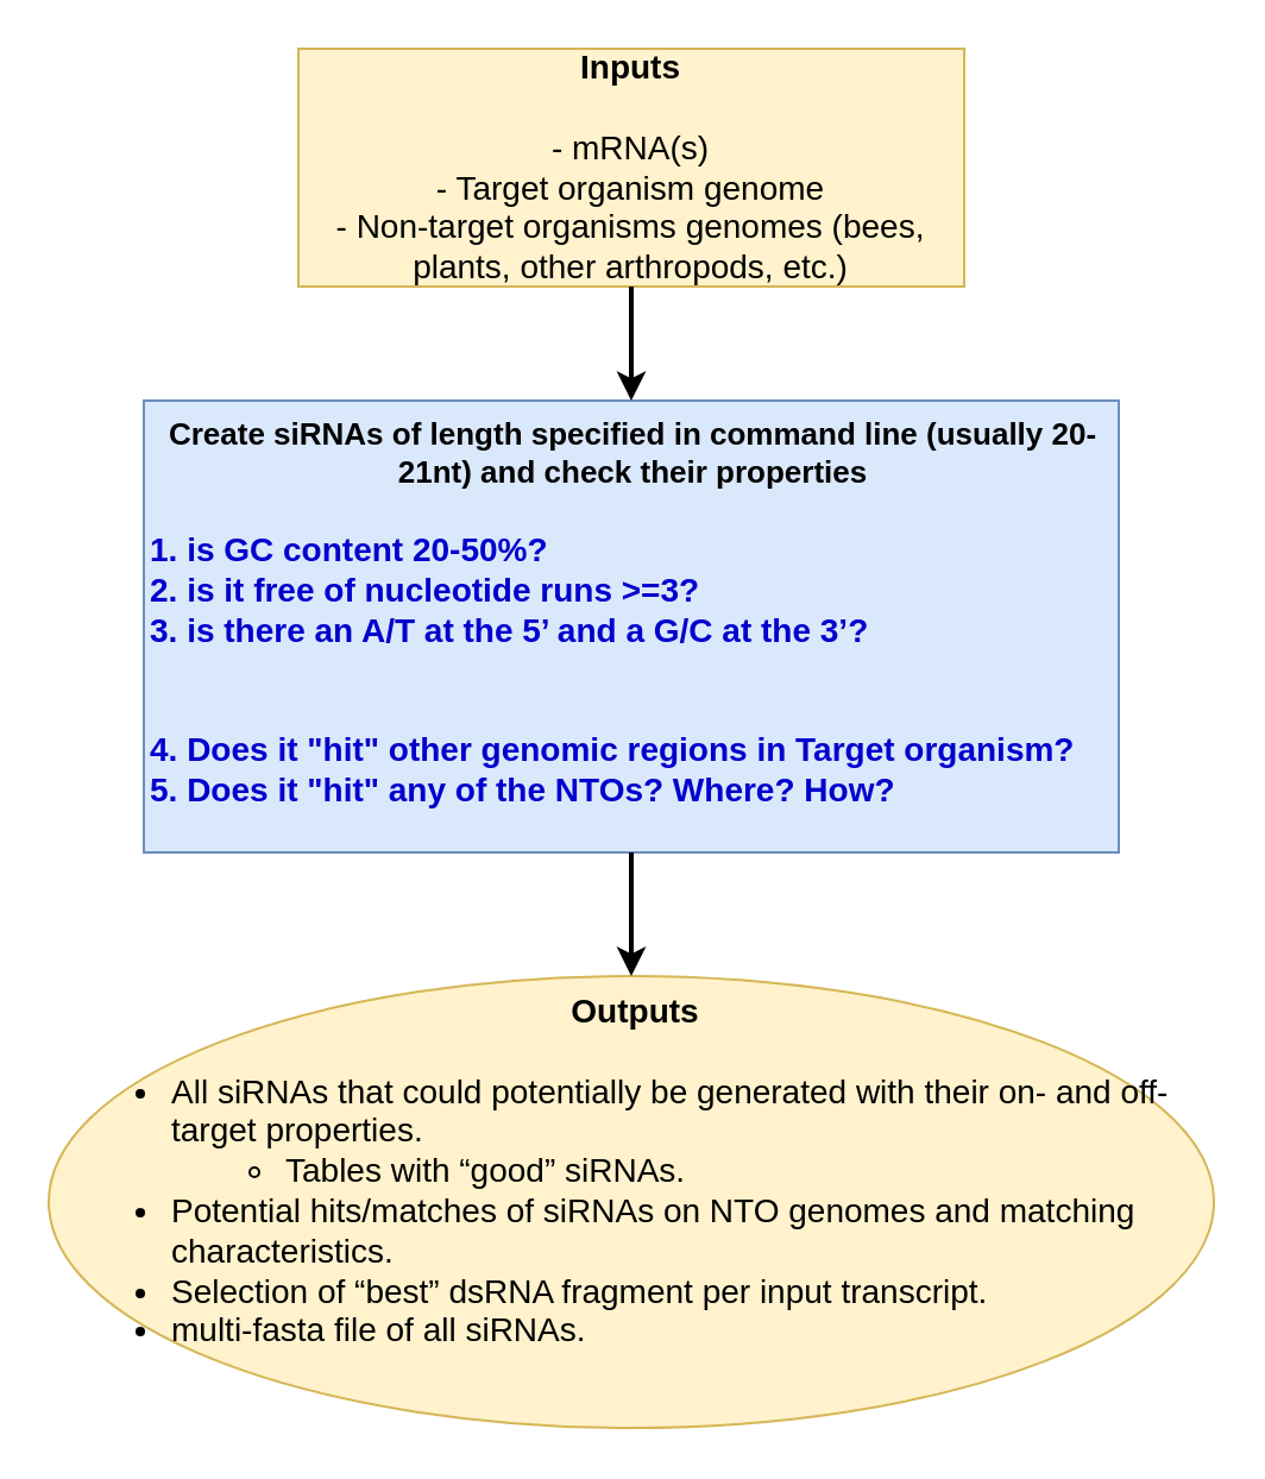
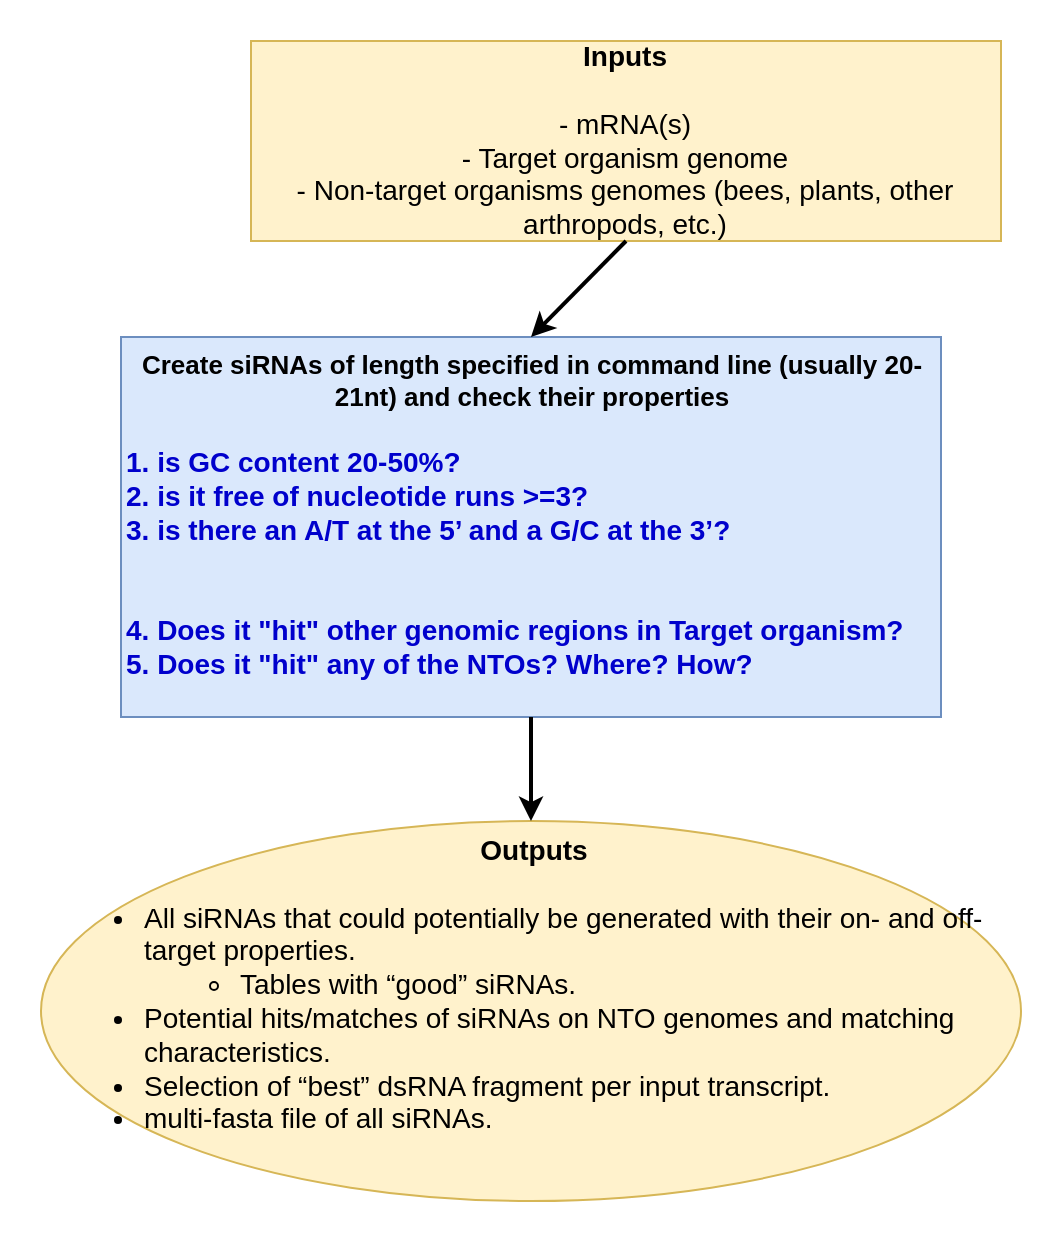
  <mxCell id="0" />
  <mxCell id="1" parent="0" />
- <mxCell id="2" value="&lt;b style=&quot;font-size: 14px;&quot;&gt;Inputs&lt;br style=&quot;font-size: 14px;&quot;&gt;&lt;/b&gt;&lt;br style=&quot;border-color: var(--border-color); font-size: 14px;&quot;&gt;- mRNA(s)&lt;br style=&quot;font-size: 14px;&quot;&gt;- Target organism genome&lt;br style=&quot;font-size: 14px;&quot;&gt;- Non-target organisms genomes (bees, plants, other arthropods, etc.)" style="whiteSpace=wrap;html=1;rounded=0;glass=0;fillColor=#fff2cc;strokeColor=#d6b656;fontSize=14;" parent="1" vertex="1"><mxGeometry x="125" width="280" height="100" as="geometry" y="20" /></mxCell>
+ <mxCell id="2" value="&lt;b style=&quot;font-size: 14px;&quot;&gt;Inputs&lt;br style=&quot;font-size: 14px;&quot;&gt;&lt;/b&gt;&lt;br style=&quot;border-color: var(--border-color); font-size: 14px;&quot;&gt;- mRNA(s)&lt;br style=&quot;font-size: 14px;&quot;&gt;- Target organism genome&lt;br style=&quot;font-size: 14px;&quot;&gt;- Non-target organisms genomes (bees, plants, other arthropods, etc.)" style="whiteSpace=wrap;html=1;rounded=0;glass=0;fillColor=#fff2cc;strokeColor=#d6b656;fontSize=14;" parent="1" vertex="1"><mxGeometry x="125" y="20" width="375" height="100" as="geometry" /></mxCell>
  <mxCell id="3" value="&lt;b style=&quot;font-size: 13px;&quot;&gt;Create siRNAs of length specified in command line (usually 20-21nt) and check their properties&lt;br style=&quot;font-size: 13px;&quot;&gt;&lt;/b&gt;&lt;b style=&quot;background-color: initial; font-size: 14px;&quot;&gt;&lt;br style=&quot;font-size: 13px;&quot;&gt;&lt;div style=&quot;&quot;&gt;&lt;div style=&quot;text-align: left;&quot;&gt;&lt;font color=&quot;#0000cc&quot;&gt;1. is GC content 20-50%?&lt;/font&gt;&lt;/div&gt;&lt;div style=&quot;text-align: left;&quot;&gt;&lt;font color=&quot;#0000cc&quot;&gt;2. is it free of nucleotide runs &amp;gt;=3?&lt;/font&gt;&lt;/div&gt;&lt;div style=&quot;text-align: left;&quot;&gt;&lt;font color=&quot;#0000cc&quot;&gt;3. is there an A/T at the 5’ and a G/C at the 3’?&lt;/font&gt;&lt;/div&gt;&lt;div style=&quot;text-align: left;&quot;&gt;&lt;font color=&quot;#0000cc&quot;&gt;&lt;br style=&quot;&quot;&gt;&lt;/font&gt;&lt;/div&gt;&lt;div style=&quot;text-align: left;&quot;&gt;&lt;font color=&quot;#0000cc&quot;&gt;&lt;br style=&quot;&quot;&gt;&lt;/font&gt;&lt;/div&gt;&lt;div style=&quot;text-align: left;&quot;&gt;&lt;font color=&quot;#0000cc&quot;&gt;4. Does it &quot;hit&quot; other genomic regions in Target organism?&lt;/font&gt;&lt;/div&gt;&lt;div style=&quot;text-align: left;&quot;&gt;&lt;font color=&quot;#0000cc&quot;&gt;5. Does it &quot;hit&quot; any of the NTOs? Where? How?&lt;/font&gt;&lt;/div&gt;&lt;div style=&quot;text-align: left;&quot;&gt;&lt;br style=&quot;&quot;&gt;&lt;/div&gt;&lt;div style=&quot;font-size: 13px;&quot;&gt;&lt;br style=&quot;font-size: 13px;&quot;&gt;&lt;/div&gt;&lt;/div&gt;&lt;/b&gt;" style="whiteSpace=wrap;labelBackgroundColor=none;fontSize=13;align=center;spacing=2;verticalAlign=top;fillColor=#dae8fc;strokeColor=#6c8ebf;html=1;rounded=0;glass=0;spacingLeft=2;" parent="1" vertex="1"><mxGeometry x="60" y="168" width="410" height="190" as="geometry" /></mxCell>
  <mxCell id="4" value="&lt;div style=&quot;font-size: 14px;&quot;&gt;&lt;div style=&quot;text-align: center;&quot;&gt;&lt;span style=&quot;background-color: transparent; font-family: Calibri, sans-serif;&quot;&gt;&lt;b&gt;Outputs&lt;/b&gt;&lt;/span&gt;&lt;/div&gt;&lt;div style=&quot;text-align: center;&quot;&gt;&lt;span style=&quot;background-color: transparent; font-family: Calibri, sans-serif;&quot;&gt;&lt;br&gt;&lt;/span&gt;&lt;/div&gt;&lt;ul id=&quot;docs-internal-guid-77ae69f3-7fff-f819-7867-f8c8b844792a&quot; style=&quot;margin-top:0;margin-bottom:0;padding-inline-start:48px;&quot;&gt;&lt;li&gt;&lt;span style=&quot;background-color: transparent; font-family: Calibri, sans-serif;&quot;&gt;All siRNAs that could potentially be generated with their on- and off-target properties.&lt;/span&gt;&lt;br&gt;&lt;/li&gt;&lt;ul style=&quot;margin-top:0;margin-bottom:0;padding-inline-start:48px;&quot;&gt;&lt;li&gt;&lt;span style=&quot;background-color: transparent; font-family: Calibri, sans-serif;&quot;&gt;Tables with “good” siRNAs.&lt;/span&gt;&lt;br&gt;&lt;/li&gt;&lt;/ul&gt;&lt;li&gt;&lt;span style=&quot;background-color: transparent; font-family: Calibri, sans-serif;&quot;&gt;Potential hits/matches of siRNAs on NTO genomes and matching characteristics.&lt;/span&gt;&lt;br&gt;&lt;/li&gt;&lt;li&gt;&lt;span style=&quot;background-color: transparent; font-family: Calibri, sans-serif;&quot;&gt;Selection of “best” dsRNA fragment per input transcript.&lt;/span&gt;&lt;br&gt;&lt;/li&gt;&lt;li&gt;&lt;span style=&quot;background-color: transparent; font-family: Calibri, sans-serif;&quot;&gt;multi-fasta file of all siRNAs.&lt;/span&gt;&lt;/li&gt;&lt;/ul&gt;&lt;/div&gt;" style="ellipse;whiteSpace=wrap;labelBackgroundColor=none;fontSize=12;align=left;spacing=2;verticalAlign=top;fillColor=#fff2cc;strokeColor=#d6b656;html=1;glass=0;spacingLeft=2;" parent="1" vertex="1"><mxGeometry x="20" y="410" width="490" height="190" as="geometry" /></mxCell>
  <mxCell id="5" value="" style="endArrow=classic;html=1;fontSize=14;entryX=0.5;entryY=0;entryDx=0;entryDy=0;exitX=0.5;exitY=1;exitDx=0;exitDy=0;strokeWidth=2;strokeColor=default;fillColor=#050505;fillStyle=solid;" parent="1" source="3" target="4" edge="1"><mxGeometry width="50" height="50" relative="1" as="geometry"><mxPoint x="290" y="360" as="sourcePoint" /><mxPoint x="310" y="350" as="targetPoint" /></mxGeometry></mxCell>
  <mxCell id="6" value="" style="endArrow=classic;html=1;fontSize=14;entryX=0.5;entryY=0;entryDx=0;entryDy=0;strokeWidth=2;strokeColor=default;fillColor=#050505;fillStyle=solid;exitX=0.5;exitY=1;exitDx=0;exitDy=0;" parent="1" source="2" target="3" edge="1"><mxGeometry width="50" height="50" relative="1" as="geometry"><mxPoint x="280" y="130" as="sourcePoint" /><mxPoint x="275" y="169" as="targetPoint" /></mxGeometry></mxCell>
